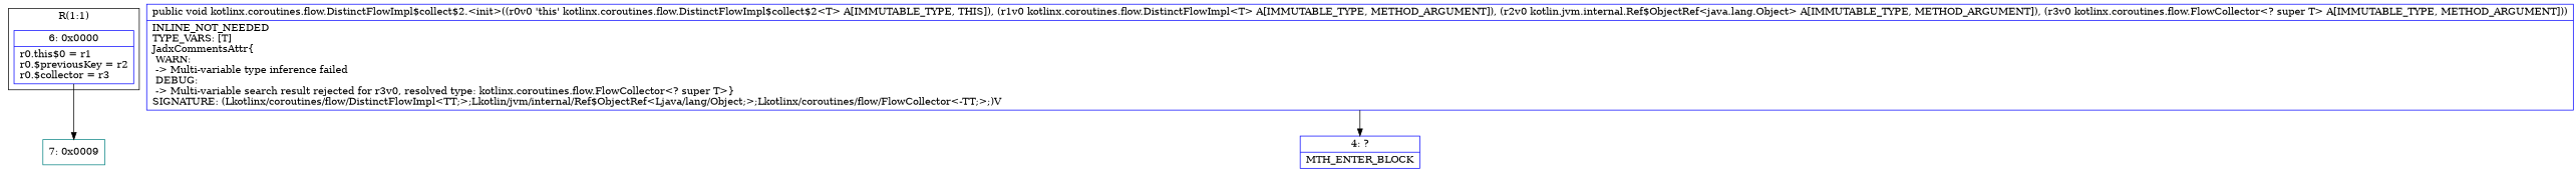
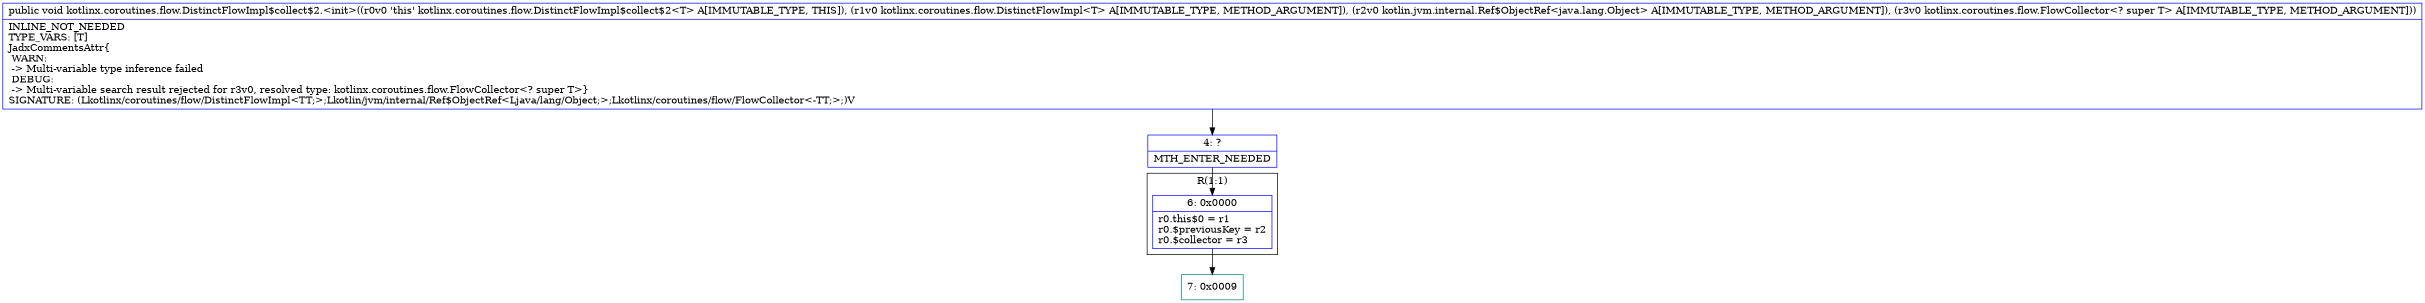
  digraph {
    node [color=blue shape=record]
    n1 [label="{6\:\ 0x0000|r0.this$0 = r1\lr0.$previousKey = r2\lr0.$collector = r3\l}"]
    n2 [color=teal label="{7\:\ 0x0009}"]
-   n3 [label="{4\:\ ?|MTH_ENTER_BLOCK\l}"]
+   n3 [label="{4\:\ ?|MTH_ENTER_NEEDED\l}"]
    n4 [label="{public void kotlinx.coroutines.flow.DistinctFlowImpl$collect$2.\<init\>((r0v0 'this' kotlinx.coroutines.flow.DistinctFlowImpl$collect$2\<T\> A[IMMUTABLE_TYPE, THIS]), (r1v0 kotlinx.coroutines.flow.DistinctFlowImpl\<T\> A[IMMUTABLE_TYPE, METHOD_ARGUMENT]), (r2v0 kotlin.jvm.internal.Ref$ObjectRef\<java.lang.Object\> A[IMMUTABLE_TYPE, METHOD_ARGUMENT]), (r3v0 kotlinx.coroutines.flow.FlowCollector\<? super T\> A[IMMUTABLE_TYPE, METHOD_ARGUMENT]))  | INLINE_NOT_NEEDED\lTYPE_VARS: [T]\lJadxCommentsAttr\{\l WARN: \l \-\> Multi\-variable type inference failed\l DEBUG: \l \-\> Multi\-variable search result rejected for r3v0, resolved type: kotlinx.coroutines.flow.FlowCollector\<? super T\>\}\lSIGNATURE: (Lkotlinx\/coroutines\/flow\/DistinctFlowImpl\<TT;\>;Lkotlin\/jvm\/internal\/Ref$ObjectRef\<Ljava\/lang\/Object;\>;Lkotlinx\/coroutines\/flow\/FlowCollector\<\-TT;\>;)V\l}"]
    subgraph cluster_1 {
      label="R(1:1)"
      n1
    }
    n1 -> n2
+   n3 -> n1
    n4 -> n3
  }
